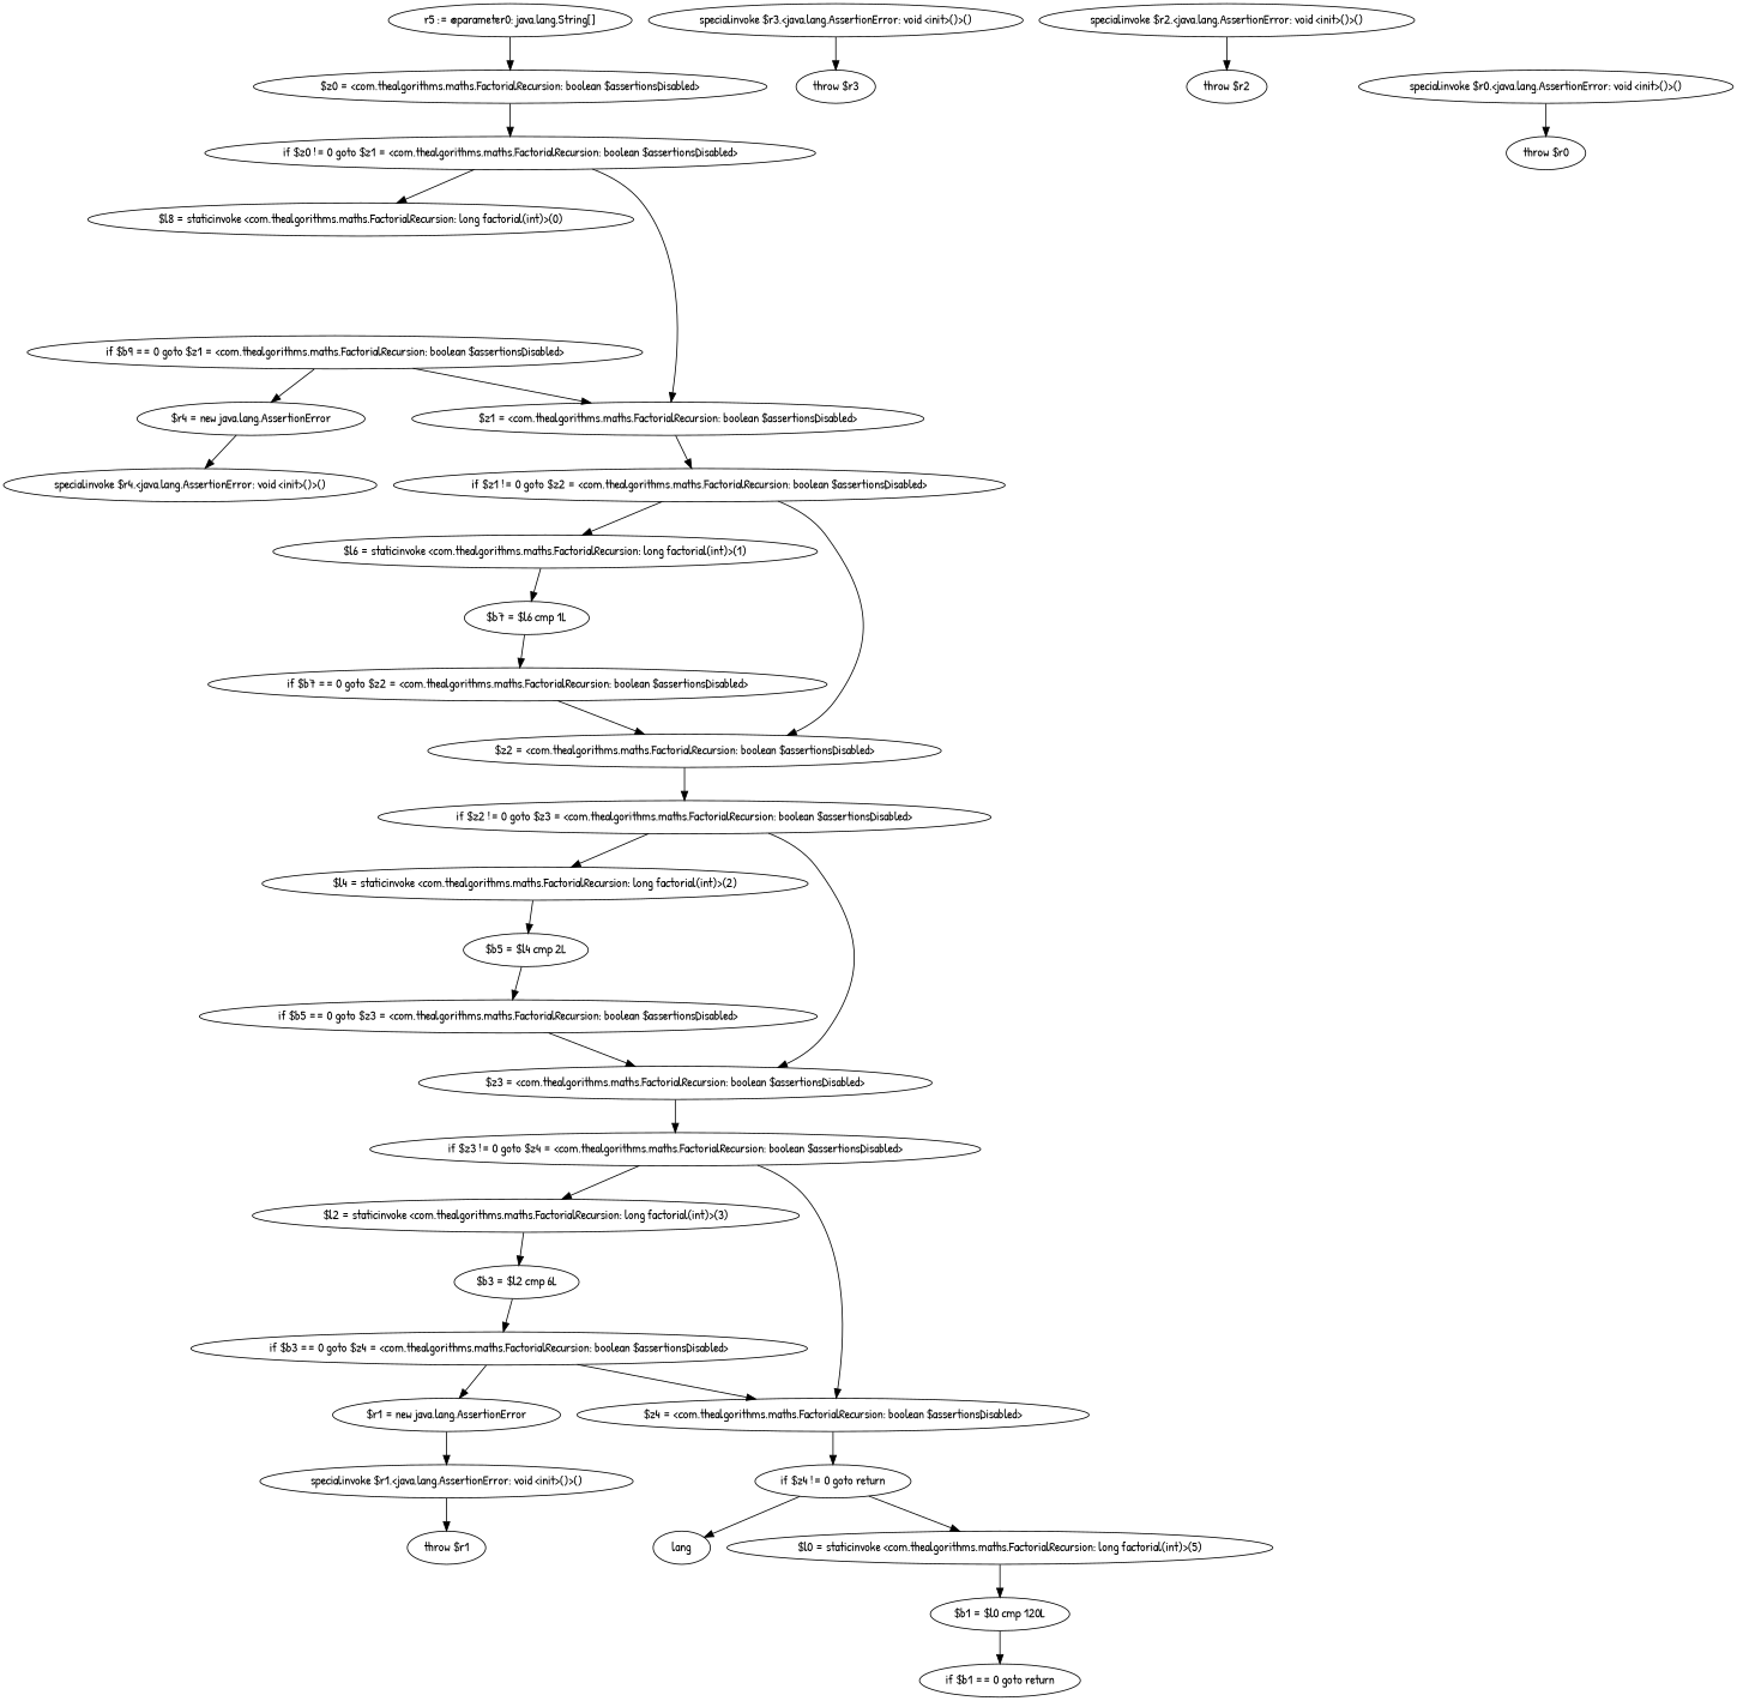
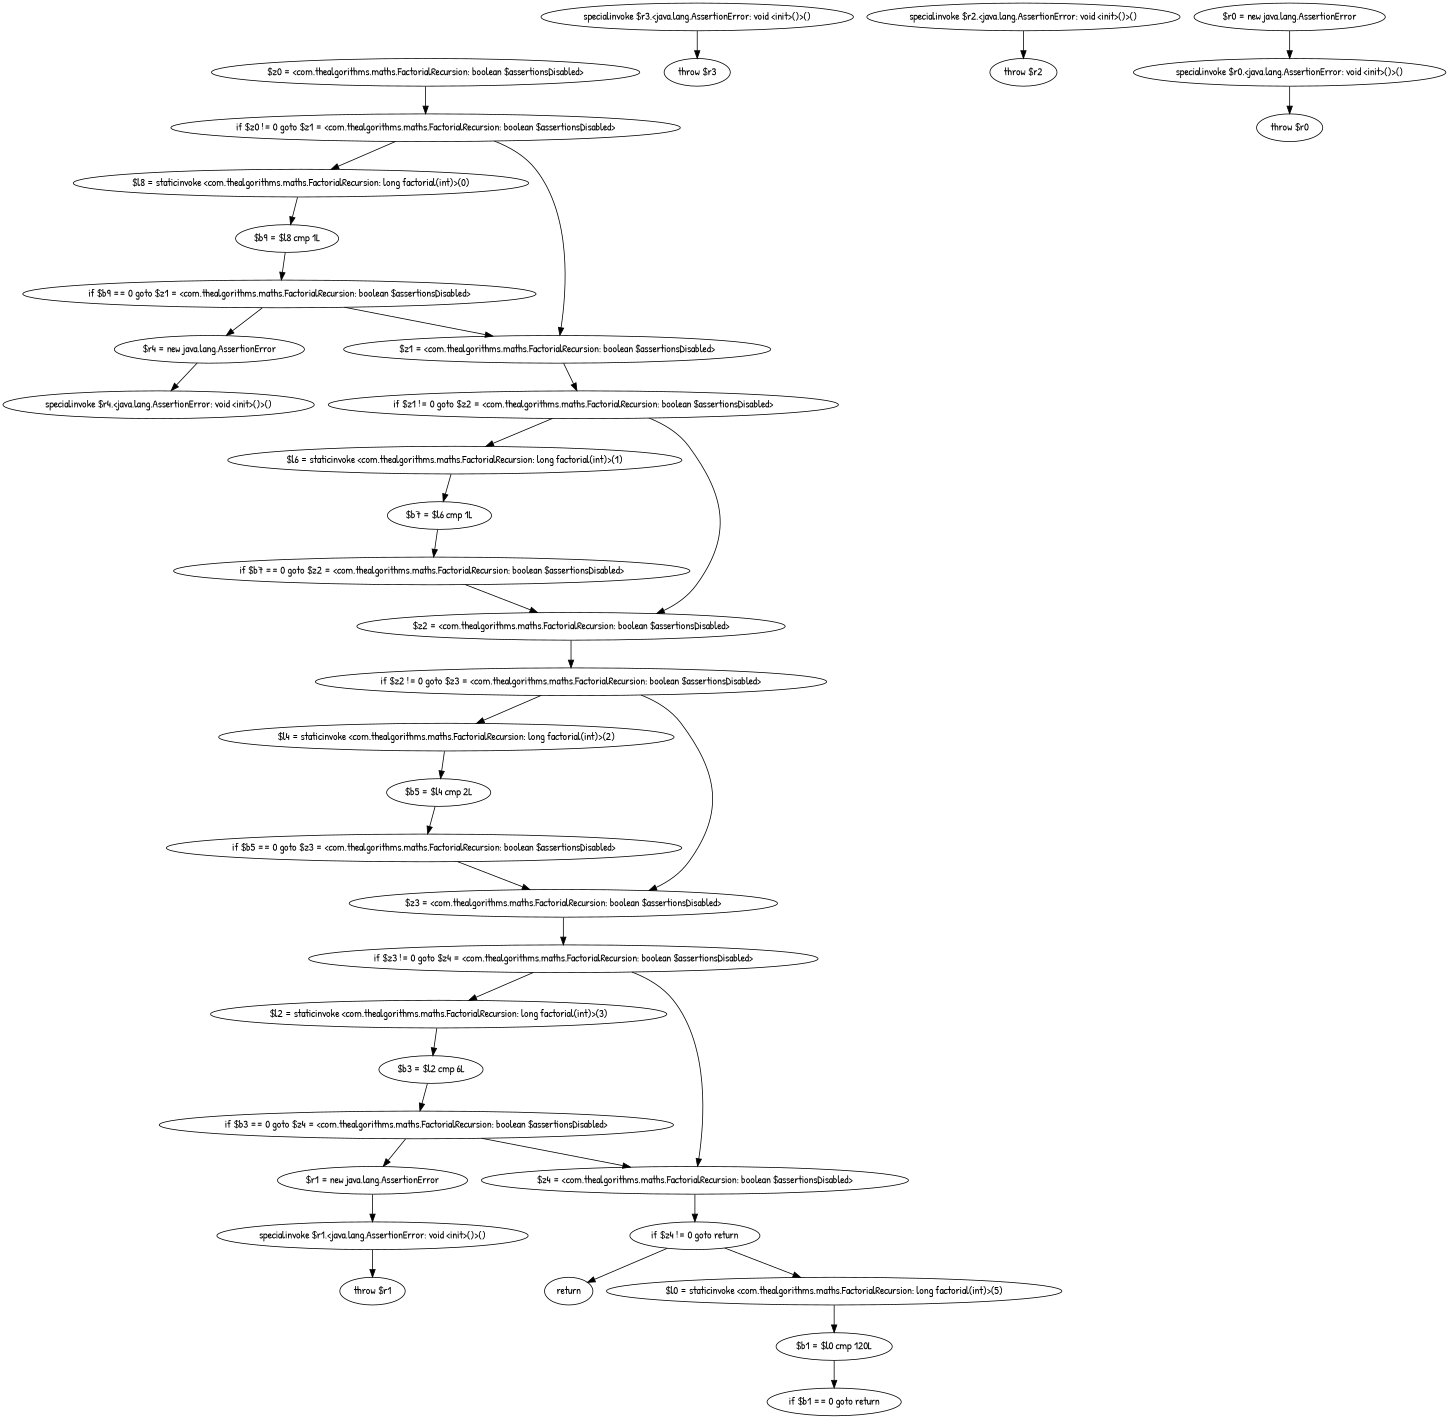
  digraph {
    fontname="Patrick Hand"
    node [fontname="Patrick Hand"]
    edge [fontname="Patrick Hand"]
-   "r5 := @parameter0: java.lang.String[]"
    "$z0 = <com.thealgorithms.maths.FactorialRecursion: boolean $assertionsDisabled>"
    "if $z0 != 0 goto $z1 = <com.thealgorithms.maths.FactorialRecursion: boolean $assertionsDisabled>"
    "$l8 = staticinvoke <com.thealgorithms.maths.FactorialRecursion: long factorial(int)>(0)"
    "$z1 = <com.thealgorithms.maths.FactorialRecursion: boolean $assertionsDisabled>"
+   "$b9 = $l8 cmp 1L"
    "if $z1 != 0 goto $z2 = <com.thealgorithms.maths.FactorialRecursion: boolean $assertionsDisabled>"
    "if $b9 == 0 goto $z1 = <com.thealgorithms.maths.FactorialRecursion: boolean $assertionsDisabled>"
    "$r4 = new java.lang.AssertionError"
    "specialinvoke $r4.<java.lang.AssertionError: void <init>()>()"
    "$l6 = staticinvoke <com.thealgorithms.maths.FactorialRecursion: long factorial(int)>(1)"
    "$z2 = <com.thealgorithms.maths.FactorialRecursion: boolean $assertionsDisabled>"
    "$b7 = $l6 cmp 1L"
    "if $z2 != 0 goto $z3 = <com.thealgorithms.maths.FactorialRecursion: boolean $assertionsDisabled>"
    "if $b7 == 0 goto $z2 = <com.thealgorithms.maths.FactorialRecursion: boolean $assertionsDisabled>"
    "specialinvoke $r3.<java.lang.AssertionError: void <init>()>()"
    "throw $r3"
    "$l4 = staticinvoke <com.thealgorithms.maths.FactorialRecursion: long factorial(int)>(2)"
    "$z3 = <com.thealgorithms.maths.FactorialRecursion: boolean $assertionsDisabled>"
    "$b5 = $l4 cmp 2L"
    "if $z3 != 0 goto $z4 = <com.thealgorithms.maths.FactorialRecursion: boolean $assertionsDisabled>"
    "if $b5 == 0 goto $z3 = <com.thealgorithms.maths.FactorialRecursion: boolean $assertionsDisabled>"
    "specialinvoke $r2.<java.lang.AssertionError: void <init>()>()"
    "throw $r2"
    "$l2 = staticinvoke <com.thealgorithms.maths.FactorialRecursion: long factorial(int)>(3)"
    "$z4 = <com.thealgorithms.maths.FactorialRecursion: boolean $assertionsDisabled>"
    "$b3 = $l2 cmp 6L"
    "if $z4 != 0 goto return"
    "if $b3 == 0 goto $z4 = <com.thealgorithms.maths.FactorialRecursion: boolean $assertionsDisabled>"
    "$r1 = new java.lang.AssertionError"
    "specialinvoke $r1.<java.lang.AssertionError: void <init>()>()"
    "throw $r1"
    "$l0 = staticinvoke <com.thealgorithms.maths.FactorialRecursion: long factorial(int)>(5)"
-   return [label=lang]
+   return
    "$b1 = $l0 cmp 120L"
    "if $b1 == 0 goto return"
+   "$r0 = new java.lang.AssertionError"
    "specialinvoke $r0.<java.lang.AssertionError: void <init>()>()"
    "throw $r0"
-   "r5 := @parameter0: java.lang.String[]" -> "$z0 = <com.thealgorithms.maths.FactorialRecursion: boolean $assertionsDisabled>"
    "$z0 = <com.thealgorithms.maths.FactorialRecursion: boolean $assertionsDisabled>" -> "if $z0 != 0 goto $z1 = <com.thealgorithms.maths.FactorialRecursion: boolean $assertionsDisabled>"
    "if $z0 != 0 goto $z1 = <com.thealgorithms.maths.FactorialRecursion: boolean $assertionsDisabled>" -> "$l8 = staticinvoke <com.thealgorithms.maths.FactorialRecursion: long factorial(int)>(0)"
    "if $z0 != 0 goto $z1 = <com.thealgorithms.maths.FactorialRecursion: boolean $assertionsDisabled>" -> "$z1 = <com.thealgorithms.maths.FactorialRecursion: boolean $assertionsDisabled>"
+   "$l8 = staticinvoke <com.thealgorithms.maths.FactorialRecursion: long factorial(int)>(0)" -> "$b9 = $l8 cmp 1L"
    "$z1 = <com.thealgorithms.maths.FactorialRecursion: boolean $assertionsDisabled>" -> "if $z1 != 0 goto $z2 = <com.thealgorithms.maths.FactorialRecursion: boolean $assertionsDisabled>"
+   "$b9 = $l8 cmp 1L" -> "if $b9 == 0 goto $z1 = <com.thealgorithms.maths.FactorialRecursion: boolean $assertionsDisabled>"
    "if $z1 != 0 goto $z2 = <com.thealgorithms.maths.FactorialRecursion: boolean $assertionsDisabled>" -> "$l6 = staticinvoke <com.thealgorithms.maths.FactorialRecursion: long factorial(int)>(1)"
    "if $z1 != 0 goto $z2 = <com.thealgorithms.maths.FactorialRecursion: boolean $assertionsDisabled>" -> "$z2 = <com.thealgorithms.maths.FactorialRecursion: boolean $assertionsDisabled>"
    "if $b9 == 0 goto $z1 = <com.thealgorithms.maths.FactorialRecursion: boolean $assertionsDisabled>" -> "$z1 = <com.thealgorithms.maths.FactorialRecursion: boolean $assertionsDisabled>"
    "if $b9 == 0 goto $z1 = <com.thealgorithms.maths.FactorialRecursion: boolean $assertionsDisabled>" -> "$r4 = new java.lang.AssertionError"
    "$r4 = new java.lang.AssertionError" -> "specialinvoke $r4.<java.lang.AssertionError: void <init>()>()"
    "$l6 = staticinvoke <com.thealgorithms.maths.FactorialRecursion: long factorial(int)>(1)" -> "$b7 = $l6 cmp 1L"
    "$z2 = <com.thealgorithms.maths.FactorialRecursion: boolean $assertionsDisabled>" -> "if $z2 != 0 goto $z3 = <com.thealgorithms.maths.FactorialRecursion: boolean $assertionsDisabled>"
    "$b7 = $l6 cmp 1L" -> "if $b7 == 0 goto $z2 = <com.thealgorithms.maths.FactorialRecursion: boolean $assertionsDisabled>"
    "if $z2 != 0 goto $z3 = <com.thealgorithms.maths.FactorialRecursion: boolean $assertionsDisabled>" -> "$l4 = staticinvoke <com.thealgorithms.maths.FactorialRecursion: long factorial(int)>(2)"
    "if $z2 != 0 goto $z3 = <com.thealgorithms.maths.FactorialRecursion: boolean $assertionsDisabled>" -> "$z3 = <com.thealgorithms.maths.FactorialRecursion: boolean $assertionsDisabled>"
    "if $b7 == 0 goto $z2 = <com.thealgorithms.maths.FactorialRecursion: boolean $assertionsDisabled>" -> "$z2 = <com.thealgorithms.maths.FactorialRecursion: boolean $assertionsDisabled>"
    "specialinvoke $r3.<java.lang.AssertionError: void <init>()>()" -> "throw $r3"
    "$l4 = staticinvoke <com.thealgorithms.maths.FactorialRecursion: long factorial(int)>(2)" -> "$b5 = $l4 cmp 2L"
    "$z3 = <com.thealgorithms.maths.FactorialRecursion: boolean $assertionsDisabled>" -> "if $z3 != 0 goto $z4 = <com.thealgorithms.maths.FactorialRecursion: boolean $assertionsDisabled>"
    "$b5 = $l4 cmp 2L" -> "if $b5 == 0 goto $z3 = <com.thealgorithms.maths.FactorialRecursion: boolean $assertionsDisabled>"
    "if $z3 != 0 goto $z4 = <com.thealgorithms.maths.FactorialRecursion: boolean $assertionsDisabled>" -> "$l2 = staticinvoke <com.thealgorithms.maths.FactorialRecursion: long factorial(int)>(3)"
    "if $z3 != 0 goto $z4 = <com.thealgorithms.maths.FactorialRecursion: boolean $assertionsDisabled>" -> "$z4 = <com.thealgorithms.maths.FactorialRecursion: boolean $assertionsDisabled>"
    "if $b5 == 0 goto $z3 = <com.thealgorithms.maths.FactorialRecursion: boolean $assertionsDisabled>" -> "$z3 = <com.thealgorithms.maths.FactorialRecursion: boolean $assertionsDisabled>"
    "specialinvoke $r2.<java.lang.AssertionError: void <init>()>()" -> "throw $r2"
    "$l2 = staticinvoke <com.thealgorithms.maths.FactorialRecursion: long factorial(int)>(3)" -> "$b3 = $l2 cmp 6L"
    "$z4 = <com.thealgorithms.maths.FactorialRecursion: boolean $assertionsDisabled>" -> "if $z4 != 0 goto return"
    "$b3 = $l2 cmp 6L" -> "if $b3 == 0 goto $z4 = <com.thealgorithms.maths.FactorialRecursion: boolean $assertionsDisabled>"
    "if $z4 != 0 goto return" -> "$l0 = staticinvoke <com.thealgorithms.maths.FactorialRecursion: long factorial(int)>(5)"
    "if $z4 != 0 goto return" -> return
    "if $b3 == 0 goto $z4 = <com.thealgorithms.maths.FactorialRecursion: boolean $assertionsDisabled>" -> "$z4 = <com.thealgorithms.maths.FactorialRecursion: boolean $assertionsDisabled>"
    "if $b3 == 0 goto $z4 = <com.thealgorithms.maths.FactorialRecursion: boolean $assertionsDisabled>" -> "$r1 = new java.lang.AssertionError"
    "$r1 = new java.lang.AssertionError" -> "specialinvoke $r1.<java.lang.AssertionError: void <init>()>()"
    "specialinvoke $r1.<java.lang.AssertionError: void <init>()>()" -> "throw $r1"
    "$l0 = staticinvoke <com.thealgorithms.maths.FactorialRecursion: long factorial(int)>(5)" -> "$b1 = $l0 cmp 120L"
    "$b1 = $l0 cmp 120L" -> "if $b1 == 0 goto return"
+   "$r0 = new java.lang.AssertionError" -> "specialinvoke $r0.<java.lang.AssertionError: void <init>()>()"
    "specialinvoke $r0.<java.lang.AssertionError: void <init>()>()" -> "throw $r0"
  }
